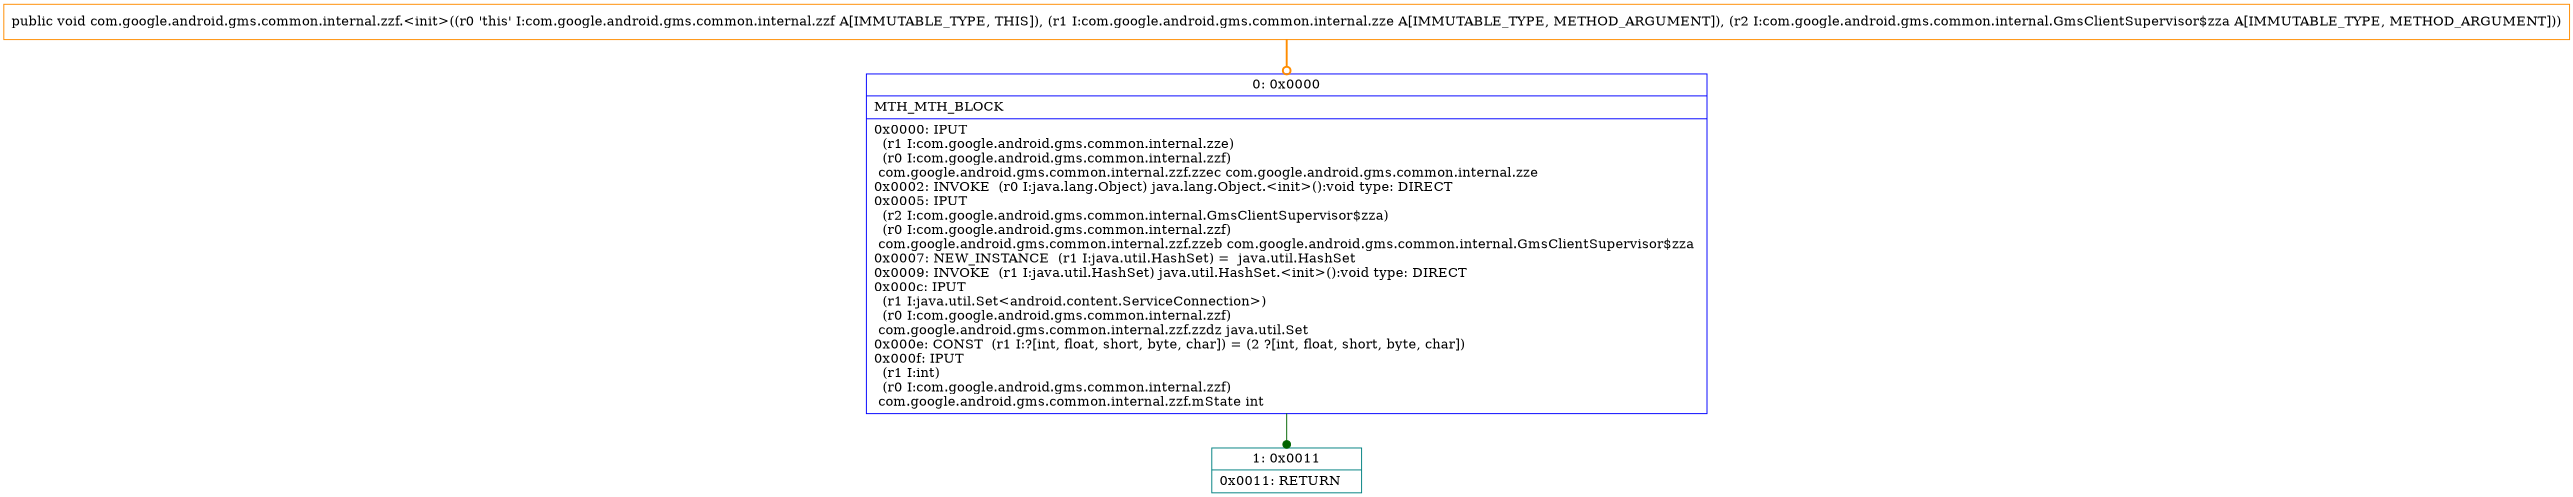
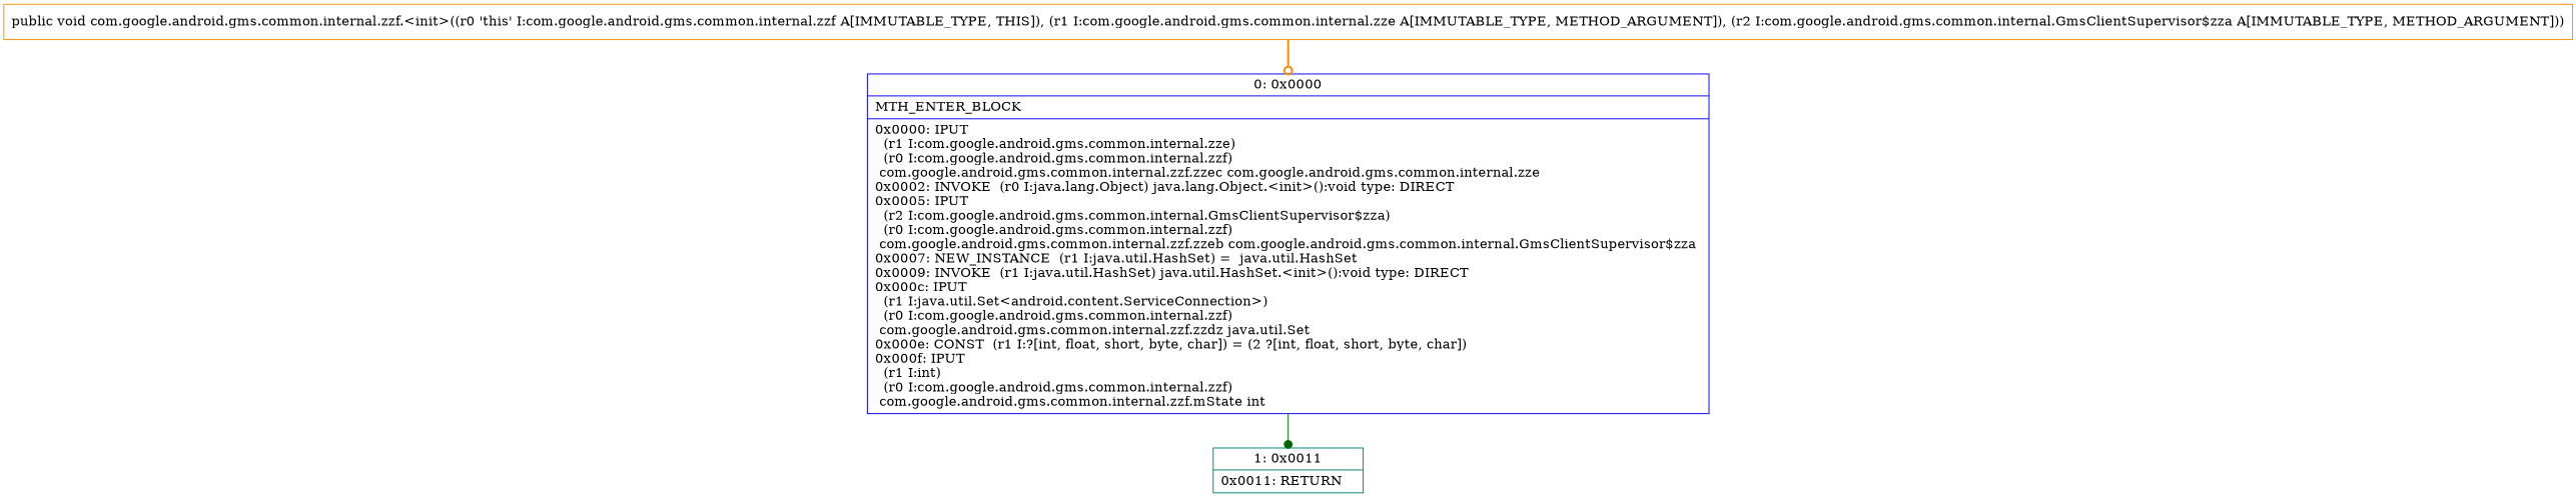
  digraph {
    node [shape=record]
-   n1 [label="{0\:\ 0x0000|MTH_MTH_BLOCK\l|0x0000: IPUT  \l  (r1 I:com.google.android.gms.common.internal.zze)\l  (r0 I:com.google.android.gms.common.internal.zzf)\l com.google.android.gms.common.internal.zzf.zzec com.google.android.gms.common.internal.zze \l0x0002: INVOKE  (r0 I:java.lang.Object) java.lang.Object.\<init\>():void type: DIRECT \l0x0005: IPUT  \l  (r2 I:com.google.android.gms.common.internal.GmsClientSupervisor$zza)\l  (r0 I:com.google.android.gms.common.internal.zzf)\l com.google.android.gms.common.internal.zzf.zzeb com.google.android.gms.common.internal.GmsClientSupervisor$zza \l0x0007: NEW_INSTANCE  (r1 I:java.util.HashSet) =  java.util.HashSet \l0x0009: INVOKE  (r1 I:java.util.HashSet) java.util.HashSet.\<init\>():void type: DIRECT \l0x000c: IPUT  \l  (r1 I:java.util.Set\<android.content.ServiceConnection\>)\l  (r0 I:com.google.android.gms.common.internal.zzf)\l com.google.android.gms.common.internal.zzf.zzdz java.util.Set \l0x000e: CONST  (r1 I:?[int, float, short, byte, char]) = (2 ?[int, float, short, byte, char]) \l0x000f: IPUT  \l  (r1 I:int)\l  (r0 I:com.google.android.gms.common.internal.zzf)\l com.google.android.gms.common.internal.zzf.mState int \l}" color=blue]
+   n1 [label="{0\:\ 0x0000|MTH_ENTER_BLOCK\l|0x0000: IPUT  \l  (r1 I:com.google.android.gms.common.internal.zze)\l  (r0 I:com.google.android.gms.common.internal.zzf)\l com.google.android.gms.common.internal.zzf.zzec com.google.android.gms.common.internal.zze \l0x0002: INVOKE  (r0 I:java.lang.Object) java.lang.Object.\<init\>():void type: DIRECT \l0x0005: IPUT  \l  (r2 I:com.google.android.gms.common.internal.GmsClientSupervisor$zza)\l  (r0 I:com.google.android.gms.common.internal.zzf)\l com.google.android.gms.common.internal.zzf.zzeb com.google.android.gms.common.internal.GmsClientSupervisor$zza \l0x0007: NEW_INSTANCE  (r1 I:java.util.HashSet) =  java.util.HashSet \l0x0009: INVOKE  (r1 I:java.util.HashSet) java.util.HashSet.\<init\>():void type: DIRECT \l0x000c: IPUT  \l  (r1 I:java.util.Set\<android.content.ServiceConnection\>)\l  (r0 I:com.google.android.gms.common.internal.zzf)\l com.google.android.gms.common.internal.zzf.zzdz java.util.Set \l0x000e: CONST  (r1 I:?[int, float, short, byte, char]) = (2 ?[int, float, short, byte, char]) \l0x000f: IPUT  \l  (r1 I:int)\l  (r0 I:com.google.android.gms.common.internal.zzf)\l com.google.android.gms.common.internal.zzf.mState int \l}" color=blue]
    n2 [label="{1\:\ 0x0011|0x0011: RETURN   \l}" color=teal]
    n3 [label="{public void com.google.android.gms.common.internal.zzf.\<init\>((r0 'this' I:com.google.android.gms.common.internal.zzf A[IMMUTABLE_TYPE, THIS]), (r1 I:com.google.android.gms.common.internal.zze A[IMMUTABLE_TYPE, METHOD_ARGUMENT]), (r2 I:com.google.android.gms.common.internal.GmsClientSupervisor$zza A[IMMUTABLE_TYPE, METHOD_ARGUMENT])) }" color=darkorange]
    n1 -> n2 [color=darkgreen style=solid arrowhead=dot]
    n3 -> n1 [color=darkorange style=bold arrowhead=odot]
  }
